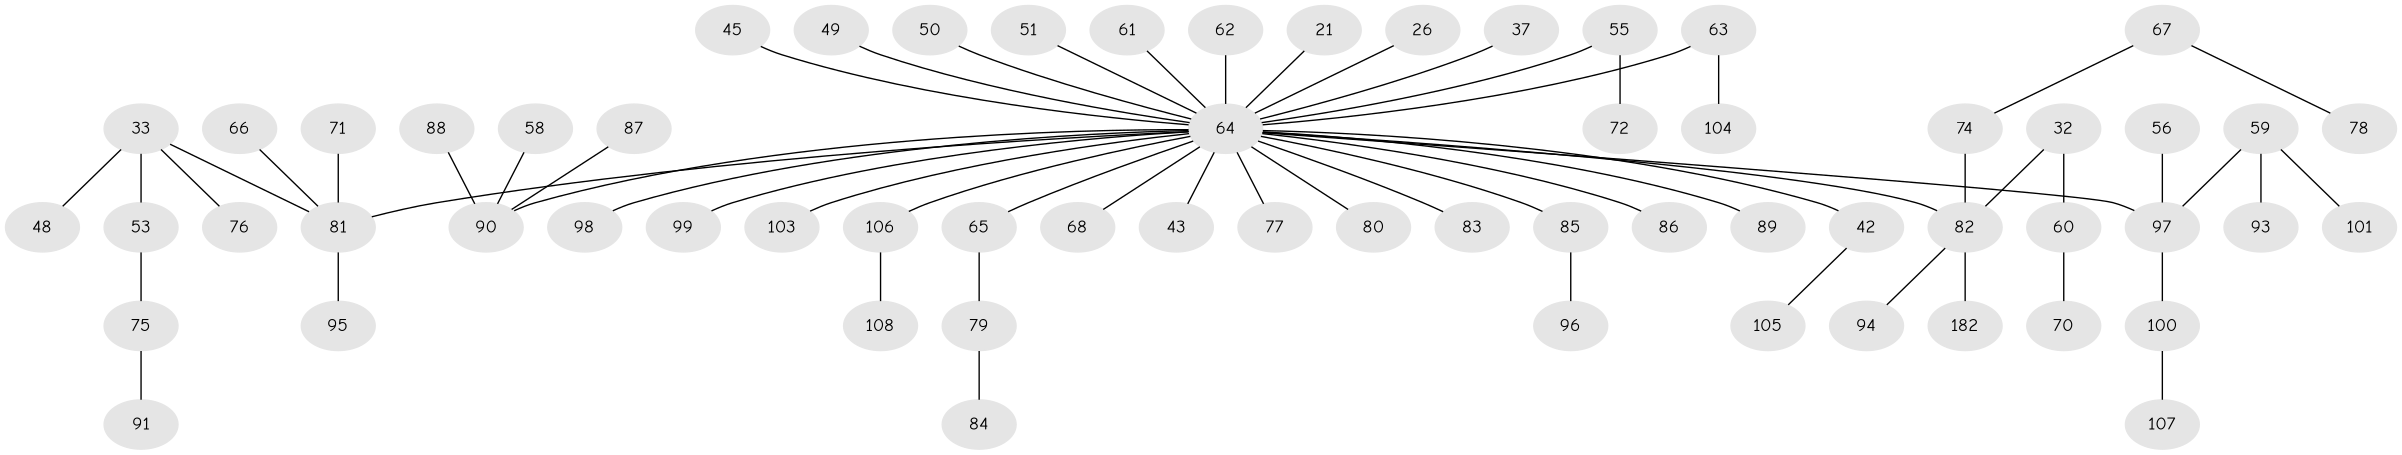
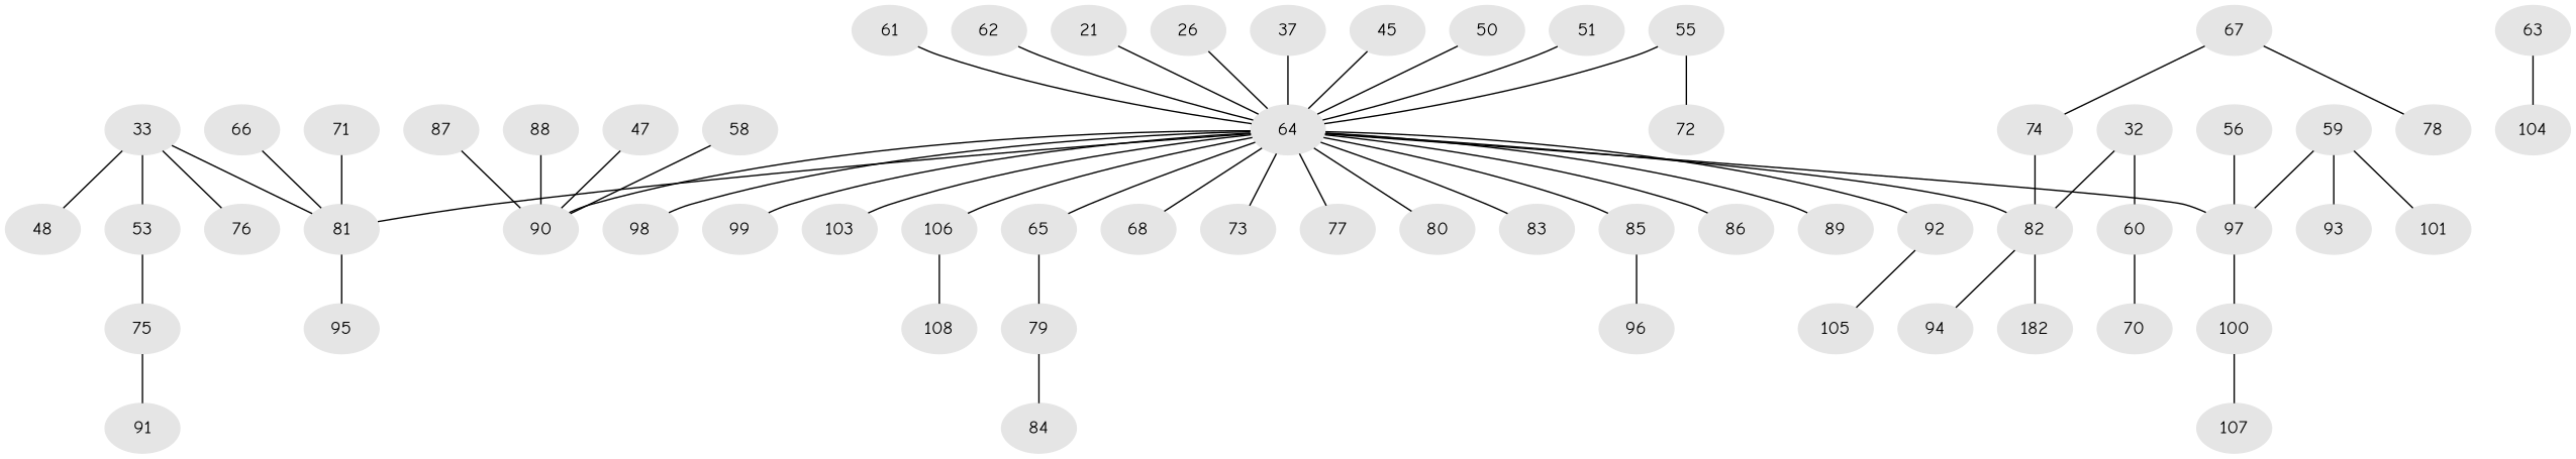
  graph {
    fontname="Comic Neue"
    node [color=gray90 fontname="Comic Neue" style=filled]
    edge [fontname="Comic Neue"]
    64 [super="+41+43+57+39"]
    81 [super="+30+28+69"]
    90 [super="+10+31+42+46"]
    82 [super="+19+44"]
    97 [super="+40"]
    65
    68
-   73 [label=43]
+   73
    77
    80
    83
    85
    86
    89
-   92 [label=42]
+   92
    98
    99
    103
    106
    21
    26
    33
    48
    53
    76
    75
    95
    37
    45
-   49
+   47
    50
    51
    n34 [label=32]
    60
    70
    94
    n38 [label=182]
    91
    55
    72
    100
    56
    58
    59
    93
    101
    61
    62
    63
    104
    79
    96
    105
    108
    84
    66
    74 [super="+54"]
    67
    78
    71
    87
    88
    107
    64 -- 81
    64 -- 90
    64 -- 82
    64 -- 97
    64 -- 65
    64 -- 68
    64 -- 73
    64 -- 77
    64 -- 80
    64 -- 83
    64 -- 85
    64 -- 86
    64 -- 89
    64 -- 92
    64 -- 98
    64 -- 99
    64 -- 103
    64 -- 106
    81 -- 95
    82 -- 94
    82 -- n38
    97 -- 100
    65 -- 79
    85 -- 96
    92 -- 105
    106 -- 108
    21 -- 64
    26 -- 64
    33 -- 81
    33 -- 48
    33 -- 53
    33 -- 76
    53 -- 75
    75 -- 91
    37 -- 64
    45 -- 64
-   49 -- 64
+   47 -- 90
    50 -- 64
    51 -- 64
    n34 -- 82
    n34 -- 60
    60 -- 70
    55 -- 64
    55 -- 72
    100 -- 107
    56 -- 97
    58 -- 90
    59 -- 97
    59 -- 93
    59 -- 101
    61 -- 64
    62 -- 64
-   63 -- 64
    63 -- 104
    79 -- 84
    66 -- 81
    74 -- 82
    67 -- 74
    67 -- 78
    71 -- 81
    87 -- 90
    88 -- 90
  }
